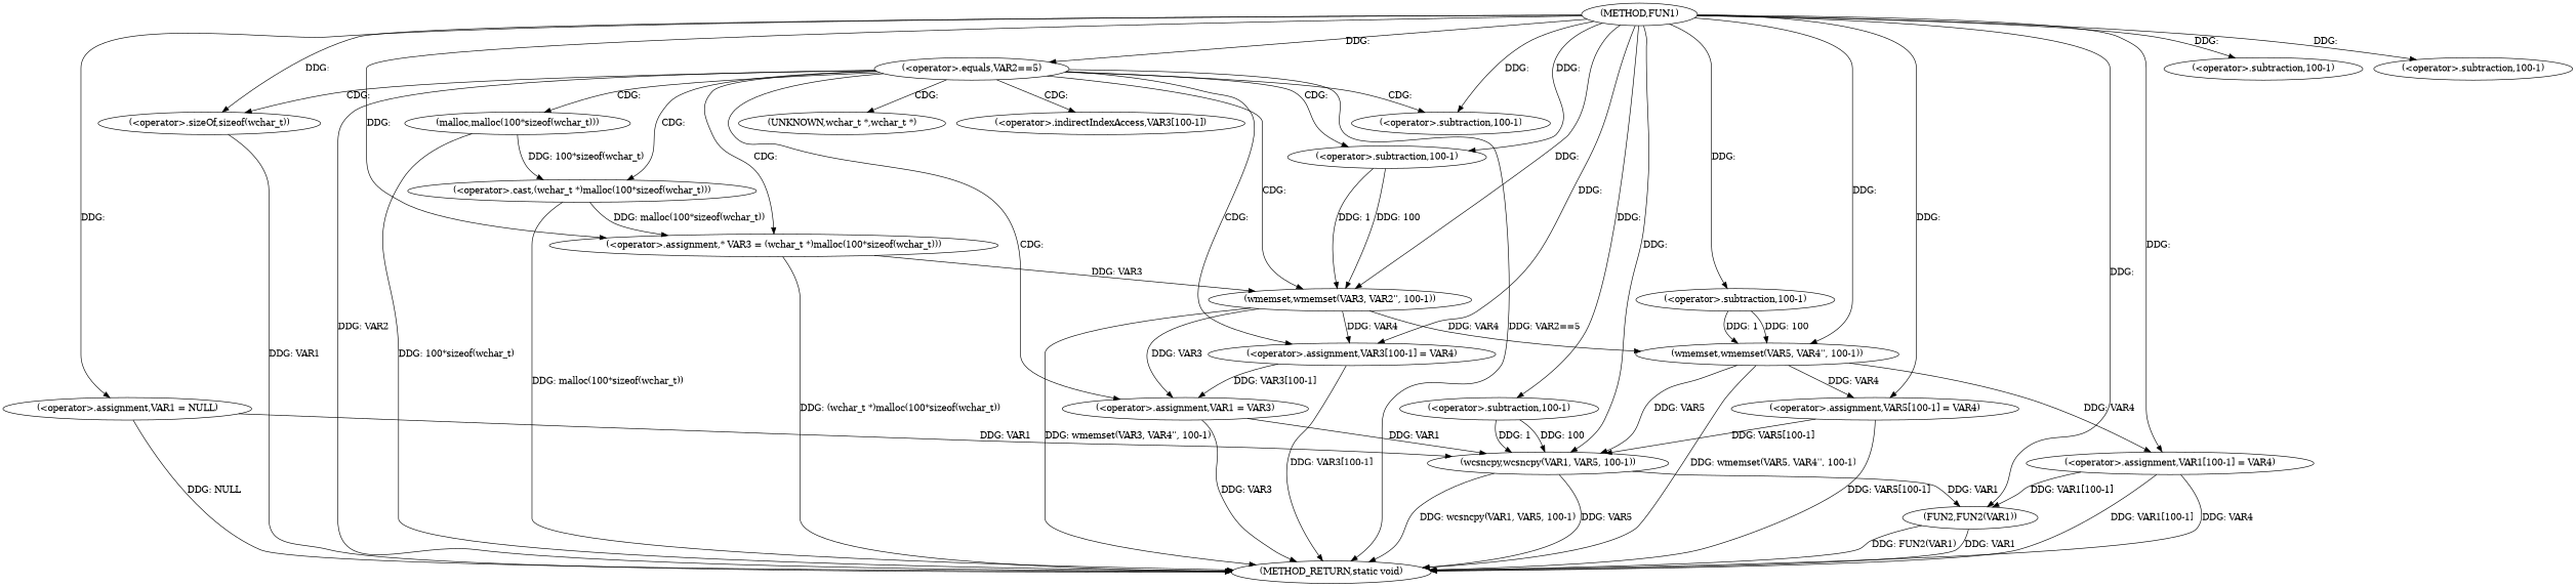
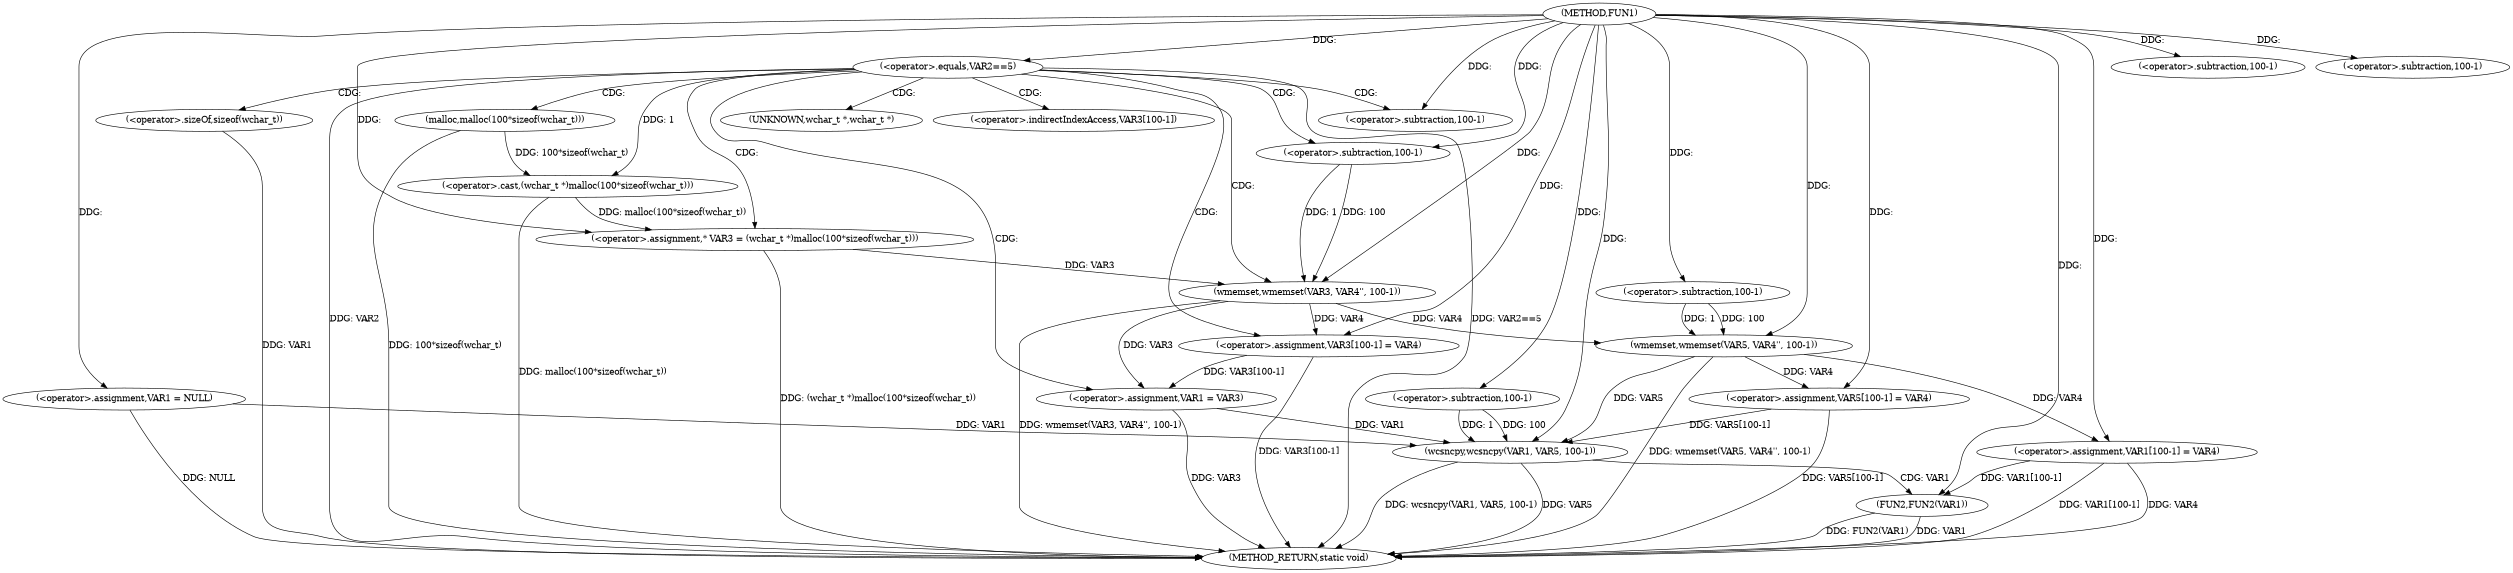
  digraph {
    n1 [label="(METHOD,FUN1)"]
    n2 [label="(<operator>.assignment,VAR1 = NULL)"]
    n3 [label="(<operator>.equals,VAR2==5)"]
    n4 [label="(<operator>.assignment,* VAR3 = (wchar_t *)malloc(100*sizeof(wchar_t)))"]
    n5 [label="(<operator>.sizeOf,sizeof(wchar_t))"]
-   n6 [label="(wmemset,wmemset(VAR3, VAR2'', 100-1))"]
+   n6 [label="(wmemset,wmemset(VAR3, VAR4'', 100-1))"]
    n7 [label="(<operator>.subtraction,100-1)"]
    n8 [label="(<operator>.assignment,VAR3[100-1] = VAR4)"]
    n9 [label="(<operator>.subtraction,100-1)"]
    n10 [label="(wmemset,wmemset(VAR5, VAR4'', 100-1))"]
    n11 [label="(<operator>.subtraction,100-1)"]
    n12 [label="(<operator>.assignment,VAR5[100-1] = VAR4)"]
    n13 [label="(<operator>.subtraction,100-1)"]
    n14 [label="(wcsncpy,wcsncpy(VAR1, VAR5, 100-1))"]
    n15 [label="(<operator>.subtraction,100-1)"]
    n16 [label="(<operator>.assignment,VAR1[100-1] = VAR4)"]
    n17 [label="(<operator>.subtraction,100-1)"]
    n18 [label="(FUN2,FUN2(VAR1))"]
    n19 [label="(METHOD_RETURN,static void)"]
    n20 [label="(<operator>.assignment,VAR1 = VAR3)"]
    n21 [label="(<operator>.cast,(wchar_t *)malloc(100*sizeof(wchar_t)))"]
    n22 [label="(malloc,malloc(100*sizeof(wchar_t)))"]
    n23 [label="(UNKNOWN,wchar_t *,wchar_t *)"]
    n24 [label="(<operator>.indirectIndexAccess,VAR3[100-1])"]
    n1 -> n2 [label="DDG: "]
    n1 -> n3 [label="DDG: "]
    n1 -> n4 [label="DDG: "]
-   n1 -> n5 [label="DDG: "]
    n1 -> n6 [label="DDG: "]
    n1 -> n7 [label="DDG: "]
    n1 -> n8 [label="DDG: "]
    n1 -> n9 [label="DDG: "]
    n1 -> n10 [label="DDG: "]
    n1 -> n11 [label="DDG: "]
    n1 -> n12 [label="DDG: "]
    n1 -> n13 [label="DDG: "]
    n1 -> n14 [label="DDG: "]
    n1 -> n15 [label="DDG: "]
    n1 -> n16 [label="DDG: "]
    n1 -> n17 [label="DDG: "]
    n1 -> n18 [label="DDG: "]
    n2 -> n14 [label="DDG: VAR1"]
    n2 -> n19 [label="DDG: NULL"]
    n3 -> n4 [label="CDG: "]
    n3 -> n5 [label="CDG: "]
    n3 -> n6 [label="CDG: "]
    n3 -> n7 [label="CDG: "]
    n3 -> n8 [label="CDG: "]
    n3 -> n9 [label="CDG: "]
    n3 -> n19 [label="DDG: VAR2"]
    n3 -> n19 [label="DDG: VAR2==5"]
    n3 -> n20 [label="CDG: "]
-   n3 -> n21 [label="CDG: "]
+   n3 -> n21 [label="DDG: 1"]
    n3 -> n22 [label="CDG: "]
    n3 -> n23 [label="CDG: "]
    n3 -> n24 [label="CDG: "]
    n4 -> n6 [label="DDG: VAR3"]
    n4 -> n19 [label="DDG: (wchar_t *)malloc(100*sizeof(wchar_t))"]
    n5 -> n19 [label="DDG: VAR1"]
    n6 -> n8 [label="DDG: VAR4"]
    n6 -> n10 [label="DDG: VAR4"]
    n6 -> n19 [label="DDG: wmemset(VAR3, VAR4'', 100-1)"]
    n6 -> n20 [label="DDG: VAR3"]
    n7 -> n6 [label="DDG: 100"]
    n7 -> n6 [label="DDG: 1"]
    n8 -> n19 [label="DDG: VAR3[100-1]"]
    n8 -> n20 [label="DDG: VAR3[100-1]"]
    n10 -> n12 [label="DDG: VAR4"]
    n10 -> n14 [label="DDG: VAR5"]
    n10 -> n16 [label="DDG: VAR4"]
    n10 -> n19 [label="DDG: wmemset(VAR5, VAR4'', 100-1)"]
    n11 -> n10 [label="DDG: 100"]
    n11 -> n10 [label="DDG: 1"]
    n12 -> n14 [label="DDG: VAR5[100-1]"]
    n12 -> n19 [label="DDG: VAR5[100-1]"]
-   n14 -> n18 [label="DDG: VAR1"]
+   n14 -> n18 [label="CDG: VAR1"]
    n14 -> n19 [label="DDG: wcsncpy(VAR1, VAR5, 100-1)"]
    n14 -> n19 [label="DDG: VAR5"]
    n15 -> n14 [label="DDG: 100"]
    n15 -> n14 [label="DDG: 1"]
    n16 -> n18 [label="DDG: VAR1[100-1]"]
    n16 -> n19 [label="DDG: VAR1[100-1]"]
    n16 -> n19 [label="DDG: VAR4"]
    n18 -> n19 [label="DDG: FUN2(VAR1)"]
    n18 -> n19 [label="DDG: VAR1"]
    n20 -> n14 [label="DDG: VAR1"]
    n20 -> n19 [label="DDG: VAR3"]
    n21 -> n4 [label="DDG: malloc(100*sizeof(wchar_t))"]
    n21 -> n19 [label="DDG: malloc(100*sizeof(wchar_t))"]
    n22 -> n19 [label="DDG: 100*sizeof(wchar_t)"]
    n22 -> n21 [label="DDG: 100*sizeof(wchar_t)"]
  }
